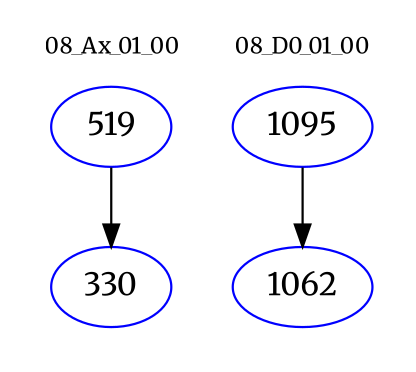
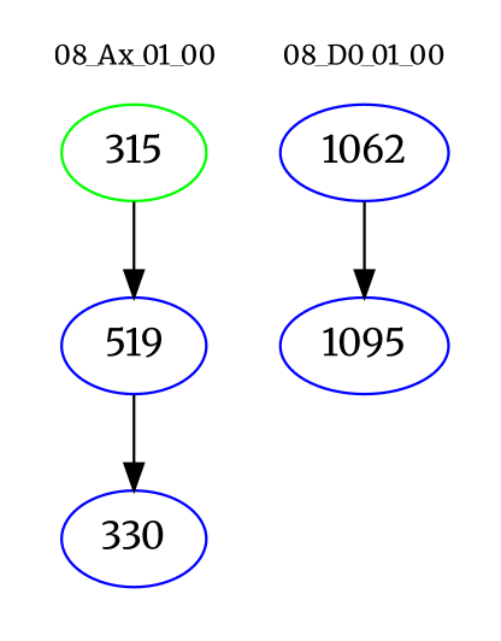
  digraph {
    fontname=Merriweather
    node [color=blue fontname=Merriweather]
    edge [color=black fontname=Merriweather]
+   n1 [color=green label=315]
    n2 [label=519]
    n3 [label=330]
    n4 [label=1062]
    n5 [label=1095]
    subgraph cluster_1 {
      color=white
      fontsize=10
      label="08_Ax_01_00"
+     n1
      n2
      n3
    }
    subgraph cluster_2 {
      color=white
      fontsize=10
      label="08_D0_01_00"
      n4
      n5
    }
+   n1 -> n2
    n2 -> n3
-   n5 -> n4
+   n4 -> n5
  }
